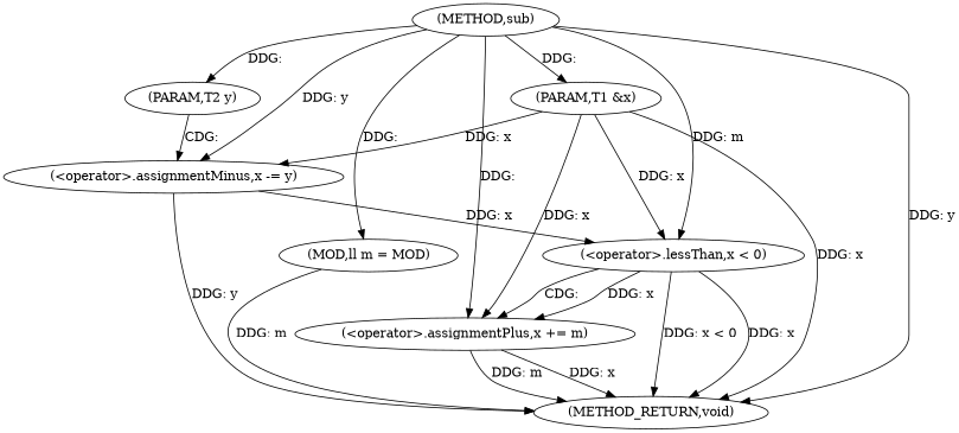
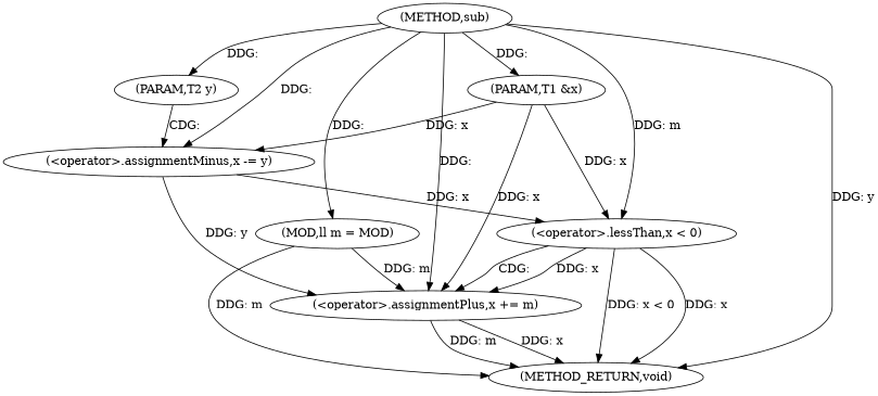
  digraph {
    n1 [label="(METHOD,sub)"]
    n2 [label="(PARAM,T1 &x)"]
    n3 [label="(PARAM,T2 y)"]
    n4 [label="(MOD,ll m = MOD)"]
    n5 [label="(<operator>.assignmentMinus,x -= y)"]
    n6 [label="(<operator>.lessThan,x < 0)"]
    n7 [label="(<operator>.assignmentPlus,x += m)"]
    n8 [label="(METHOD_RETURN,void)"]
    n1 -> n2 [label="DDG: "]
    n1 -> n3 [label="DDG: "]
    n1 -> n4 [label="DDG: "]
-   n1 -> n5 [label="DDG: y"]
+   n1 -> n5 [label="DDG: "]
    n1 -> n6 [label="DDG: m"]
    n1 -> n7 [label="DDG: "]
    n1 -> n8 [label="DDG: y"]
    n2 -> n5 [label="DDG: x"]
    n2 -> n6 [label="DDG: x"]
    n2 -> n7 [label="DDG: x"]
-   n2 -> n8 [label="DDG: x"]
    n3 -> n5 [label="CDG: "]
+   n4 -> n7 [label="DDG: m"]
    n4 -> n8 [label="DDG: m"]
    n5 -> n6 [label="DDG: x"]
-   n5 -> n8 [label="DDG: y"]
+   n5 -> n7 [label="DDG: y"]
    n6 -> n7 [label="DDG: x"]
    n6 -> n7 [label="CDG: "]
    n6 -> n8 [label="DDG: x"]
    n6 -> n8 [label="DDG: x < 0"]
    n7 -> n8 [label="DDG: x"]
    n7 -> n8 [label="DDG: m"]
  }
